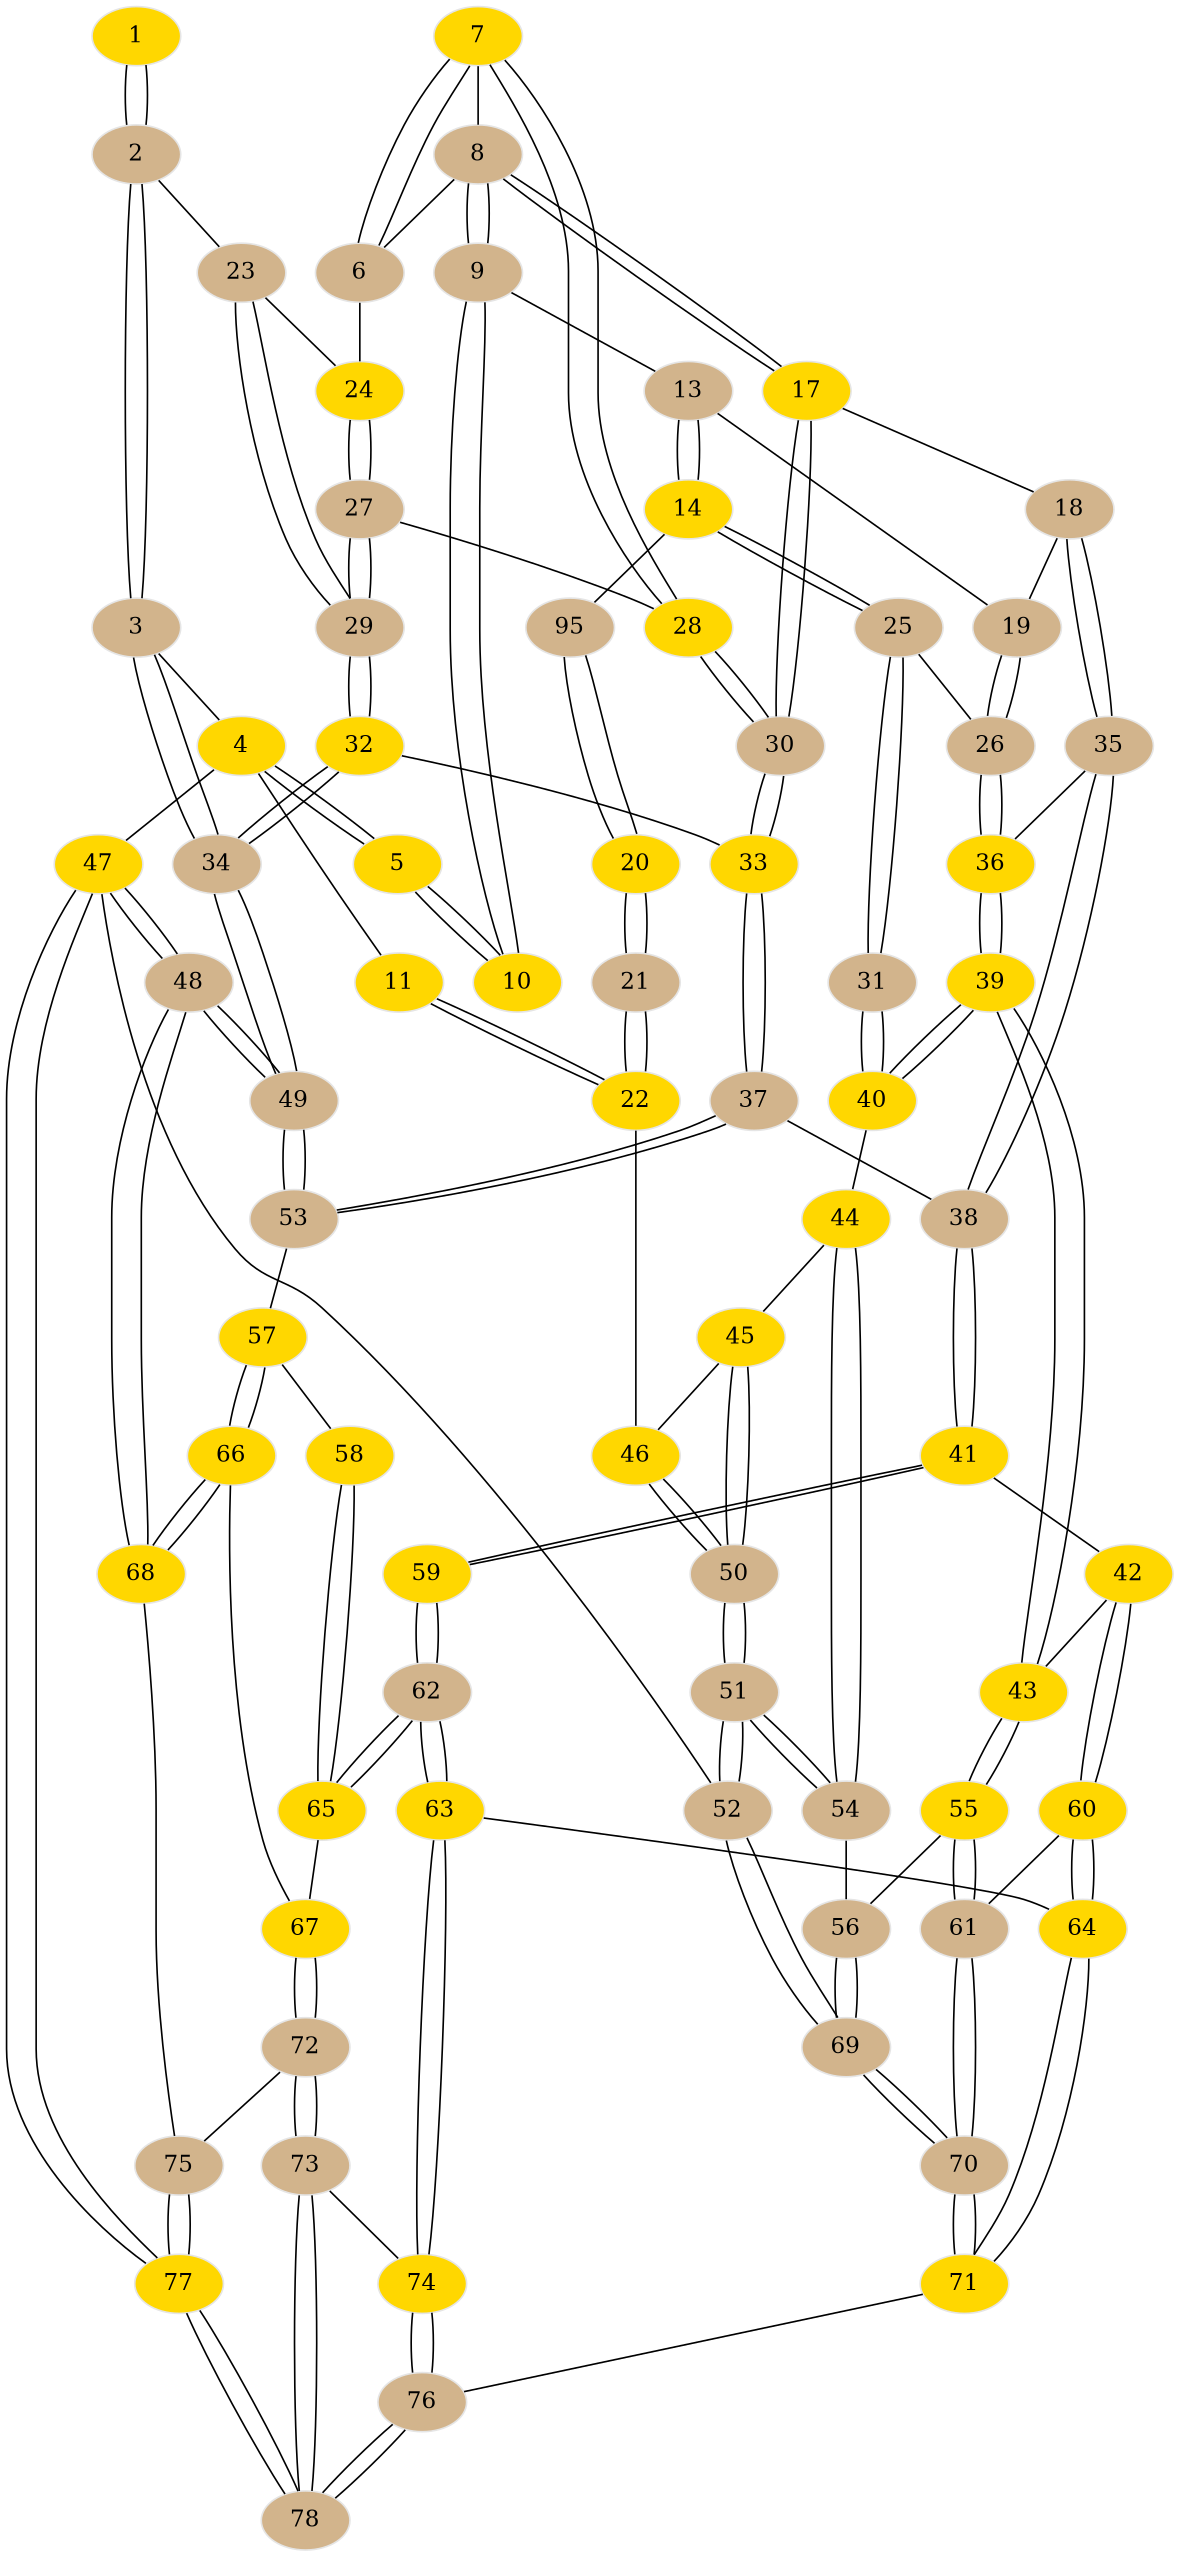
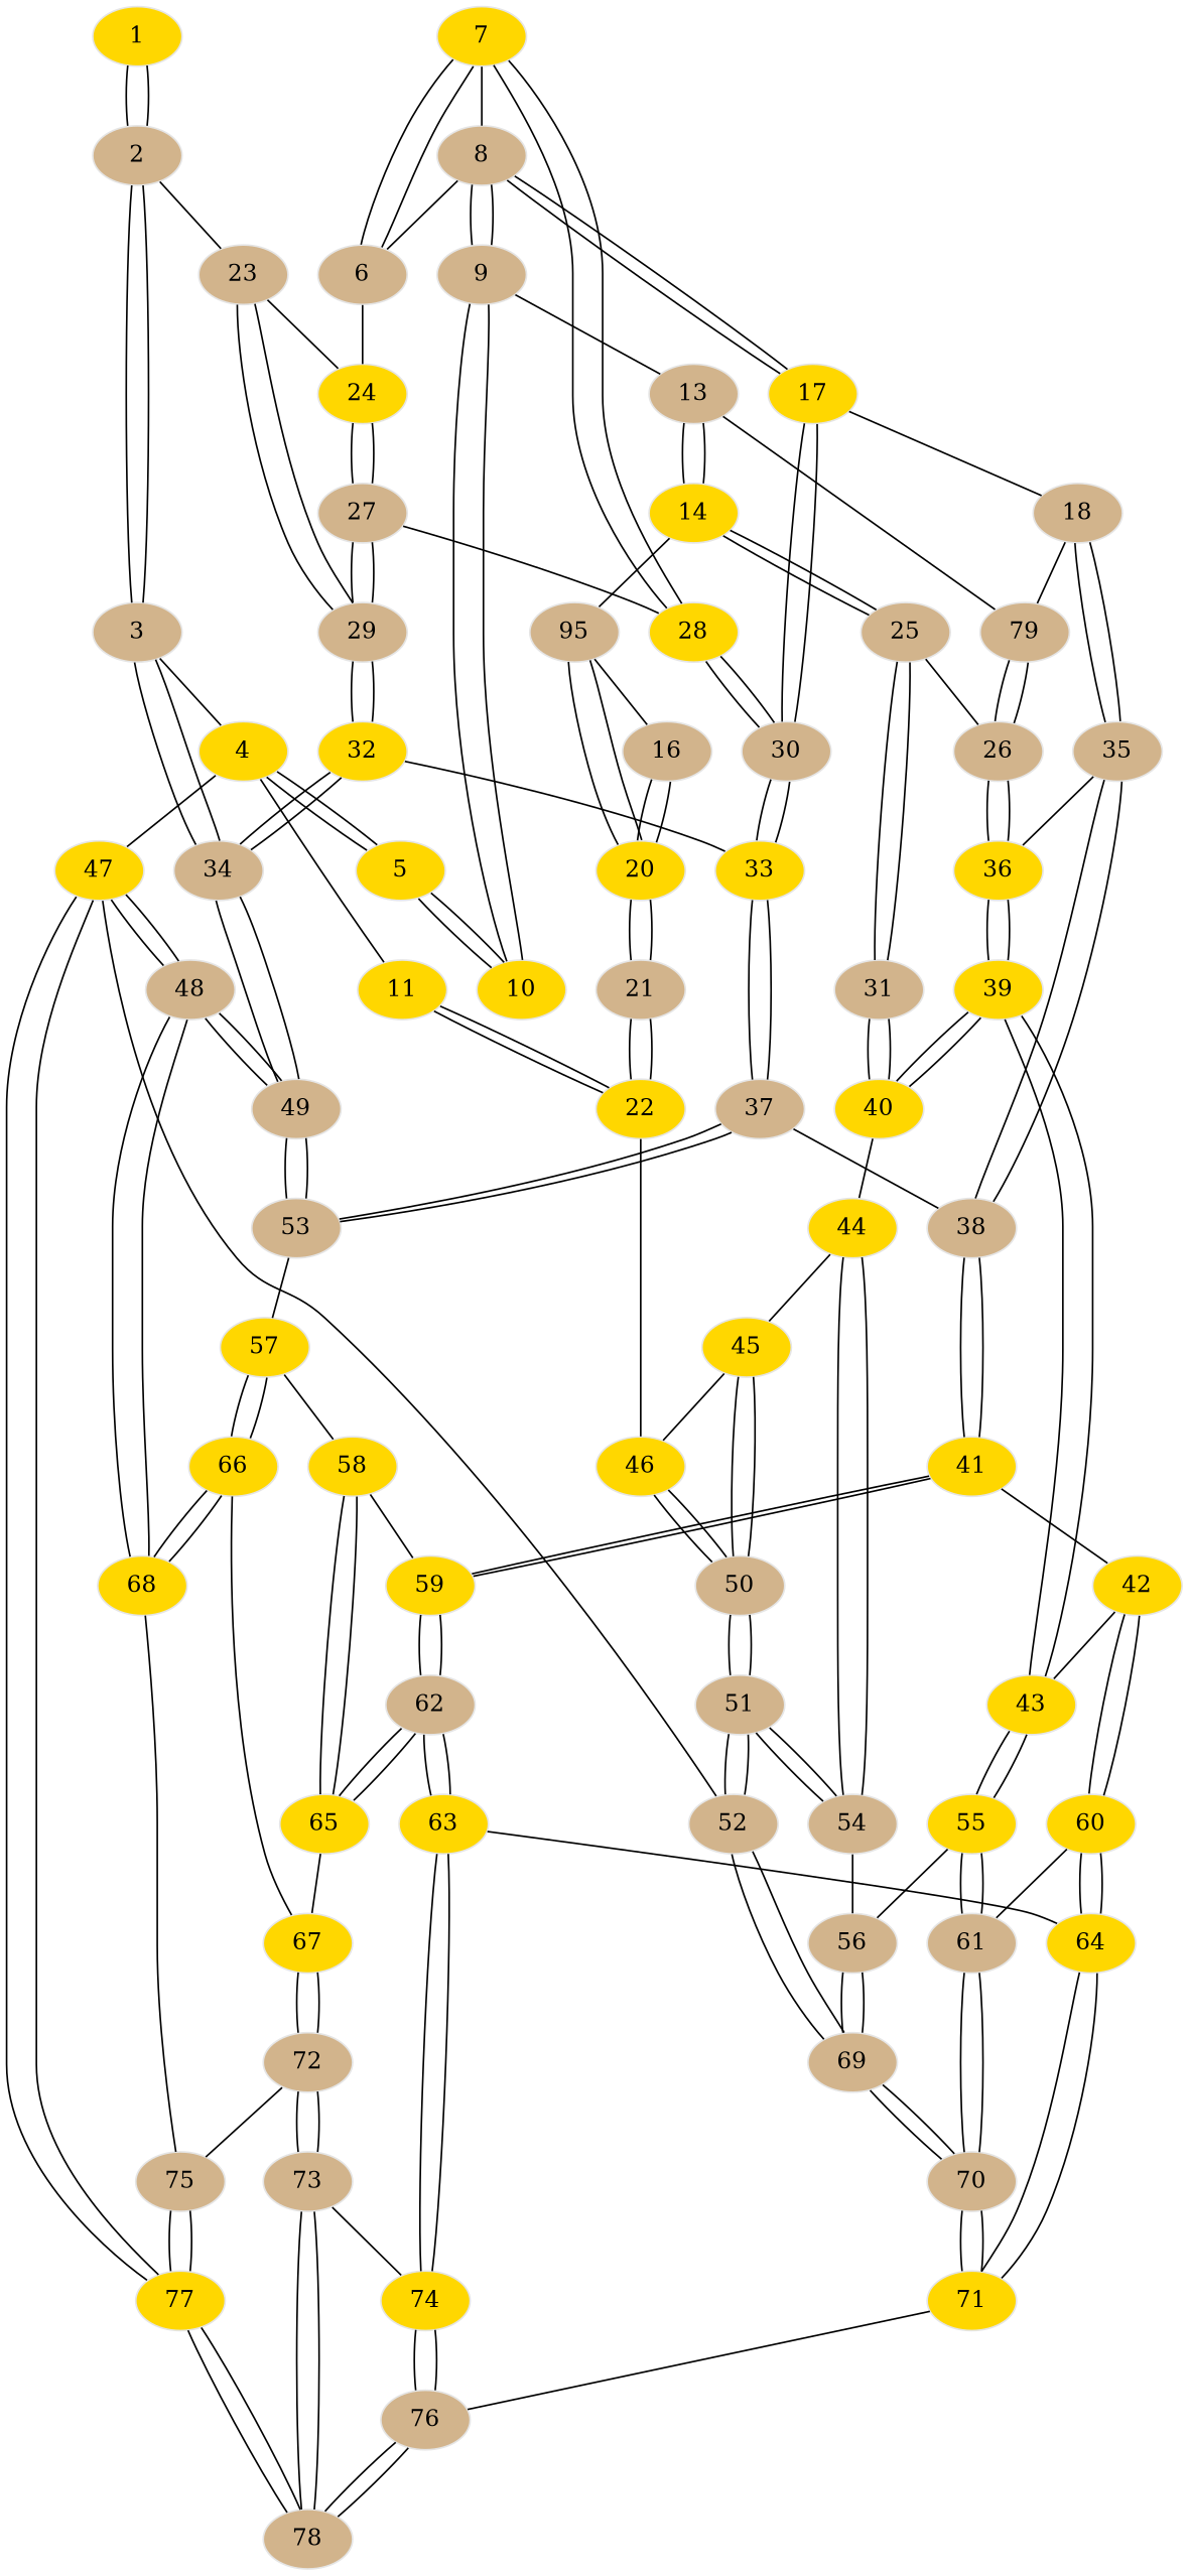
  graph {
    node [color=gray90 fillcolor=tan style=filled]
    2
    1 [fillcolor=gold]
    3
    23
    6
    7 [fillcolor=gold]
    24 [fillcolor=gold]
    4 [fillcolor=gold]
    34
    29
    5 [fillcolor=gold]
    11 [fillcolor=gold]
    47 [fillcolor=gold]
    49
    10 [fillcolor=gold]
    22 [fillcolor=gold]
    52
    48
    77 [fillcolor=gold]
    8
    28 [fillcolor=gold]
    27
    9
    17 [fillcolor=gold]
    30
    13
    18
    14 [fillcolor=gold]
-   19
+   19 [label=79]
    46 [fillcolor=gold]
    69
+   16
    20 [fillcolor=gold]
    n34 [label=95]
    25
    26
    31
    21
    35
    33 [fillcolor=gold]
    36 [fillcolor=gold]
    38
    40 [fillcolor=gold]
    50
    32 [fillcolor=gold]
    39 [fillcolor=gold]
    37
    44 [fillcolor=gold]
    53
    41 [fillcolor=gold]
    43 [fillcolor=gold]
    57 [fillcolor=gold]
    42 [fillcolor=gold]
    59 [fillcolor=gold]
    55 [fillcolor=gold]
    45 [fillcolor=gold]
    54
    60 [fillcolor=gold]
    62
    61
    64 [fillcolor=gold]
    56
    51
    68 [fillcolor=gold]
    78
    75
    70
    58 [fillcolor=gold]
    66 [fillcolor=gold]
    65 [fillcolor=gold]
    67 [fillcolor=gold]
    63 [fillcolor=gold]
    71 [fillcolor=gold]
    74 [fillcolor=gold]
    76
    72
    73
    2 -- 3
    2 -- 3
    2 -- 23
    1 -- 2
    1 -- 2
    3 -- 4
    3 -- 34
    3 -- 34
    23 -- 24
    23 -- 29
    23 -- 29
    6 -- 7
    6 -- 7
    6 -- 24
    7 -- 8
    7 -- 28
    7 -- 28
    24 -- 27
    24 -- 27
    4 -- 5
    4 -- 5
    4 -- 11
    4 -- 47
    34 -- 49
    34 -- 49
    29 -- 32
    29 -- 32
    5 -- 10
    5 -- 10
    11 -- 22
    11 -- 22
    47 -- 52
    47 -- 48
    47 -- 48
    47 -- 77
    47 -- 77
    49 -- 53
    49 -- 53
    22 -- 46
    52 -- 69
    52 -- 69
    48 -- 49
    48 -- 49
    48 -- 68
    48 -- 68
    77 -- 78
    77 -- 78
    8 -- 6
    8 -- 9
    8 -- 9
    8 -- 17
    8 -- 17
    28 -- 30
    28 -- 30
    27 -- 29
    27 -- 29
    27 -- 28
    9 -- 10
    9 -- 10
    9 -- 13
    17 -- 30
    17 -- 30
    17 -- 18
    30 -- 33
    30 -- 33
    13 -- 14
    13 -- 14
    13 -- 19
    18 -- 19
    18 -- 35
    18 -- 35
    14 -- n34
    14 -- 25
    14 -- 25
    19 -- 26
    19 -- 26
    46 -- 50
    46 -- 50
    69 -- 70
    69 -- 70
+   16 -- 20
+   16 -- 20
    20 -- 21
    20 -- 21
+   n34 -- 16
    n34 -- 20
    n34 -- 20
    25 -- 26
    25 -- 31
    25 -- 31
    26 -- 36
    26 -- 36
    31 -- 40
    31 -- 40
    21 -- 22
    21 -- 22
    35 -- 36
    35 -- 38
    35 -- 38
    33 -- 37
    33 -- 37
    36 -- 39
    36 -- 39
    38 -- 41
    38 -- 41
    40 -- 44
    50 -- 51
    50 -- 51
    32 -- 34
    32 -- 34
    32 -- 33
    39 -- 40
    39 -- 40
    39 -- 43
    39 -- 43
    37 -- 38
    37 -- 53
    37 -- 53
    44 -- 45
    44 -- 54
    44 -- 54
    53 -- 57
    41 -- 42
    41 -- 59
    41 -- 59
    43 -- 55
    43 -- 55
    57 -- 58
    57 -- 66
    57 -- 66
    42 -- 43
    42 -- 60
    42 -- 60
    59 -- 62
    59 -- 62
    55 -- 61
    55 -- 61
    55 -- 56
    45 -- 46
    45 -- 50
    45 -- 50
    54 -- 56
    60 -- 61
    60 -- 64
    60 -- 64
    62 -- 65
    62 -- 65
    62 -- 63
    62 -- 63
    61 -- 70
    61 -- 70
    64 -- 71
    64 -- 71
    56 -- 69
    56 -- 69
    51 -- 52
    51 -- 52
    51 -- 54
    51 -- 54
    68 -- 75
    75 -- 77
    75 -- 77
    70 -- 71
    70 -- 71
+   58 -- 59
    58 -- 65
    58 -- 65
    66 -- 68
    66 -- 68
    66 -- 67
    65 -- 67
    67 -- 72
    67 -- 72
    63 -- 64
    63 -- 74
    63 -- 74
    71 -- 76
    74 -- 76
    74 -- 76
    76 -- 78
    76 -- 78
    72 -- 75
    72 -- 73
    72 -- 73
    73 -- 78
    73 -- 78
    73 -- 74
  }
